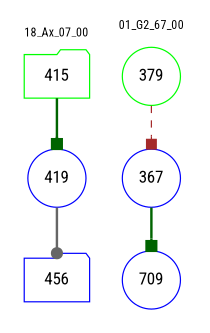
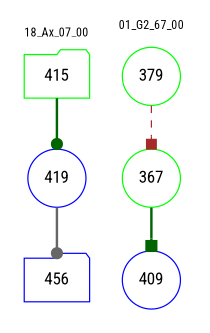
  digraph {
    fontname="Roboto Condensed"
    node [color=blue fontname="Roboto Condensed" shape=circle]
    edge [arrowhead=dot color=darkgreen fontname="Roboto Condensed" style=bold]
    n1 [color=green label=415 shape=folder]
    n2 [label=419]
    n3 [label=456 shape=folder]
    n4 [color=green label=379]
-   n5 [label=367]
-   n6 [label=709]
+   n5 [color=green label=367]
+   n6 [label=409]
    subgraph cluster_1 {
      color=white
      fontsize=10
      label="18_Ax_07_00"
      n1
      n2
      n3
    }
    subgraph cluster_2 {
      color=white
      fontsize=10
      label="01_G2_67_00"
      n4
      n5
      n6
    }
-   n1 -> n2 [arrowhead=box]
+   n1 -> n2
    n2 -> n3 [color=gray40]
    n4 -> n5 [arrowhead=box color=brown style=dashed]
    n5 -> n6 [arrowhead=box]
  }
